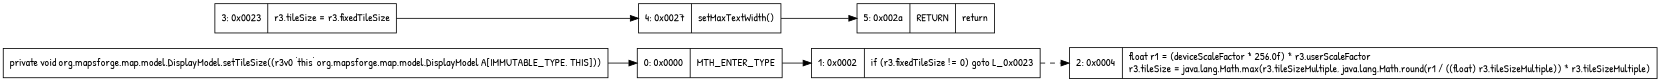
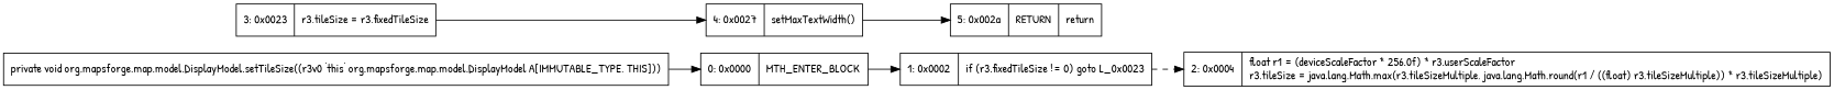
  digraph {
    fontname="Patrick Hand"
    rankdir=LR
    node [fontname="Patrick Hand" shape=record]
    edge [fontname="Patrick Hand"]
-   n1 [label="{0\:\ 0x0000|MTH_ENTER_TYPE\l}"]
+   n1 [label="{0\:\ 0x0000|MTH_ENTER_BLOCK\l}"]
    n2 [label="{1\:\ 0x0002|if (r3.fixedTileSize != 0) goto L_0x0023\l}"]
    n3 [label="{2\:\ 0x0004|float r1 = (deviceScaleFactor * 256.0f) * r3.userScaleFactor\lr3.tileSize = java.lang.Math.max(r3.tileSizeMultiple, java.lang.Math.round(r1 \/ ((float) r3.tileSizeMultiple)) * r3.tileSizeMultiple)\l}"]
    n4 [label="{3\:\ 0x0023|r3.tileSize = r3.fixedTileSize\l}"]
    n5 [label="{4\:\ 0x0027|setMaxTextWidth()\l}"]
    n6 [label="{5\:\ 0x002a|RETURN\l|return\l}"]
    n7 [label="{private void org.mapsforge.map.model.DisplayModel.setTileSize((r3v0 'this' org.mapsforge.map.model.DisplayModel A[IMMUTABLE_TYPE, THIS])) }"]
    n1 -> n2
    n2 -> n3 [style=dashed]
    n4 -> n5
    n5 -> n6
    n7 -> n1
  }
